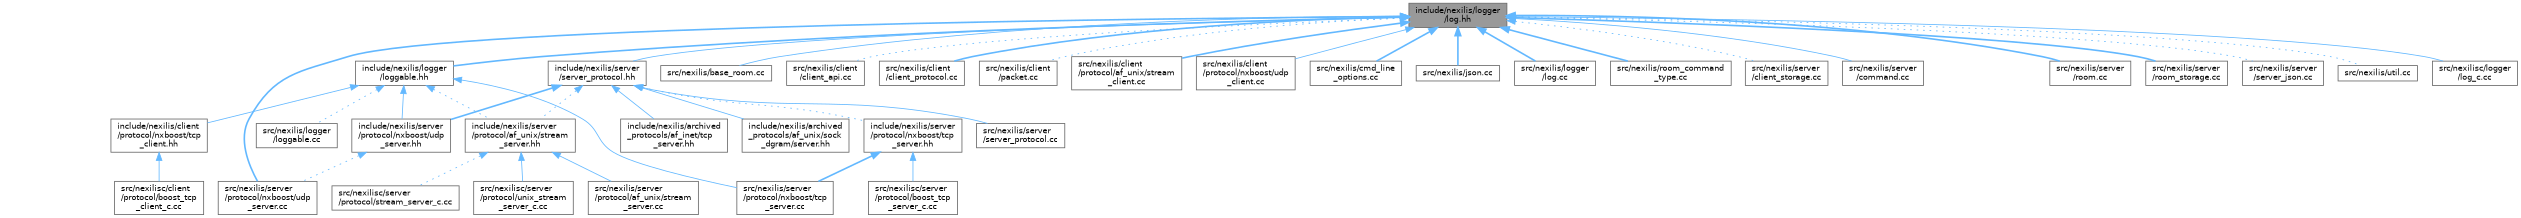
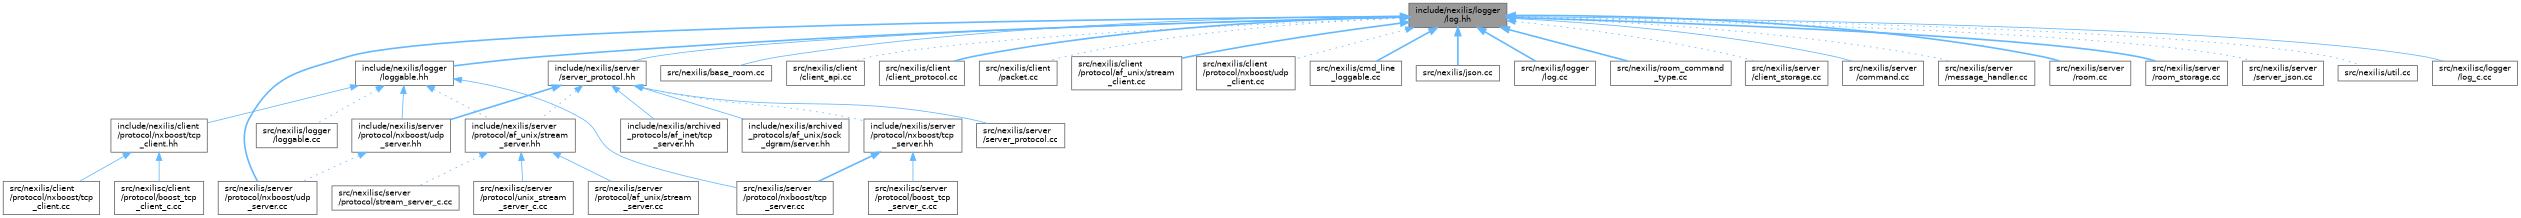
  digraph {
    node [color=grey40 fillcolor=white fontname=Helvetica fontsize=10 shape=box style=filled]
    edge [color=steelblue1 dir=back fontname=Helvetica fontsize=10 labelfontname=Helvetica labelfontsize=10 style=solid]
    n1 [color=gray40 fillcolor=grey60 fontcolor=black height=0.2 label="include/nexilis/logger\l/log.hh" width=0.4]
    n2 [height=0.2 label="include/nexilis/logger\l/loggable.hh" width=0.4]
    n3 [height=0.2 label="src/nexilis/server\l/protocol/nxboost/udp\l_server.cc" width=0.4]
    n4 [height=0.2 label="include/nexilis/server\l/server_protocol.hh" width=0.4]
    n5 [height=0.2 label="src/nexilis/base_room.cc" width=0.4]
    n6 [height=0.2 label="src/nexilis/client\l/client_api.cc" width=0.4]
    n7 [height=0.2 label="src/nexilis/client\l/client_protocol.cc" width=0.4]
    n8 [height=0.2 label="src/nexilis/client\l/packet.cc" width=0.4]
    n9 [height=0.2 label="src/nexilis/client\l/protocol/af_unix/stream\l_client.cc" width=0.4]
    n10 [height=0.2 label="src/nexilis/client\l/protocol/nxboost/udp\l_client.cc" width=0.4]
-   n11 [height=0.2 label="src/nexilis/cmd_line\l_options.cc" width=0.4]
+   n11 [height=0.2 label="src/nexilis/cmd_line\l_loggable.cc" width=0.4]
    n12 [height=0.2 label="src/nexilis/json.cc" width=0.4]
    n13 [height=0.2 label="src/nexilis/logger\l/log.cc" width=0.4]
    n14 [height=0.2 label="src/nexilis/room_command\l_type.cc" width=0.4]
    n15 [height=0.2 label="src/nexilis/server\l/client_storage.cc" width=0.4]
    n16 [height=0.2 label="src/nexilis/server\l/command.cc" width=0.4]
+   n17 [height=0.2 label="src/nexilis/server\l/message_handler.cc" width=0.4]
    n18 [height=0.2 label="src/nexilis/server\l/room.cc" width=0.4]
    n19 [height=0.2 label="src/nexilis/server\l/room_storage.cc" width=0.4]
    n20 [height=0.2 label="src/nexilis/server\l/server_json.cc" width=0.4]
    n21 [height=0.2 label="src/nexilis/util.cc" width=0.4]
    n22 [height=0.2 label="src/nexilisc/logger\l/log_c.cc" width=0.4]
    n23 [height=0.2 label="include/nexilis/client\l/protocol/nxboost/tcp\l_client.hh" width=0.4]
    n24 [height=0.2 label="include/nexilis/server\l/protocol/af_unix/stream\l_server.hh" width=0.4]
    n25 [height=0.2 label="include/nexilis/server\l/protocol/nxboost/udp\l_server.hh" width=0.4]
    n26 [height=0.2 label="src/nexilis/logger\l/loggable.cc" width=0.4]
    n27 [height=0.2 label="src/nexilis/server\l/protocol/nxboost/tcp\l_server.cc" width=0.4]
    n28 [height=0.2 label="include/nexilis/archived\l_protocols/af_inet/tcp\l_server.hh" width=0.4]
    n29 [height=0.2 label="include/nexilis/archived\l_protocols/af_unix/sock\l_dgram/server.hh" width=0.4]
    n30 [height=0.2 label="include/nexilis/server\l/protocol/nxboost/tcp\l_server.hh" width=0.4]
    n31 [height=0.2 label="src/nexilis/server\l/server_protocol.cc" width=0.4]
+   n32 [height=0.2 label="src/nexilis/client\l/protocol/nxboost/tcp\l_client.cc" width=0.4]
    n33 [height=0.2 label="src/nexilisc/client\l/protocol/boost_tcp\l_client_c.cc" width=0.4]
    n34 [height=0.2 label="src/nexilis/server\l/protocol/af_unix/stream\l_server.cc" width=0.4]
    n35 [height=0.2 label="src/nexilisc/server\l/protocol/stream_server_c.cc" width=0.4]
    n36 [height=0.2 label="src/nexilisc/server\l/protocol/unix_stream\l_server_c.cc" width=0.4]
    n37 [height=0.2 label="src/nexilisc/server\l/protocol/boost_tcp\l_server_c.cc" width=0.4]
    n1 -> n2 [style=bold]
    n1 -> n3 [style=bold]
    n1 -> n4
    n1 -> n5
    n1 -> n6 [style=dotted]
    n1 -> n7 [style=bold]
    n1 -> n8 [style=dotted]
    n1 -> n9 [style=bold]
-   n1 -> n10
+   n1 -> n10 [style=dotted]
    n1 -> n11 [style=bold]
    n1 -> n12 [style=bold]
    n1 -> n13 [style=bold]
    n1 -> n14 [style=bold]
    n1 -> n15 [style=dotted]
    n1 -> n16
+   n1 -> n17 [style=dotted]
    n1 -> n18 [style=bold]
    n1 -> n19 [style=bold]
    n1 -> n20 [style=dotted]
    n1 -> n21 [style=dotted]
    n1 -> n22
    n2 -> n23
    n2 -> n24 [style=dotted]
    n2 -> n25
    n2 -> n26 [style=dotted]
    n2 -> n27
    n4 -> n24 [style=dotted]
    n4 -> n25 [style=bold]
    n4 -> n28
    n4 -> n29
    n4 -> n30 [style=dotted]
    n4 -> n31
+   n23 -> n32
    n23 -> n33
    n24 -> n34
    n24 -> n35 [style=dotted]
    n24 -> n36
    n25 -> n3 [style=dotted]
    n30 -> n27 [style=bold]
    n30 -> n37
  }
